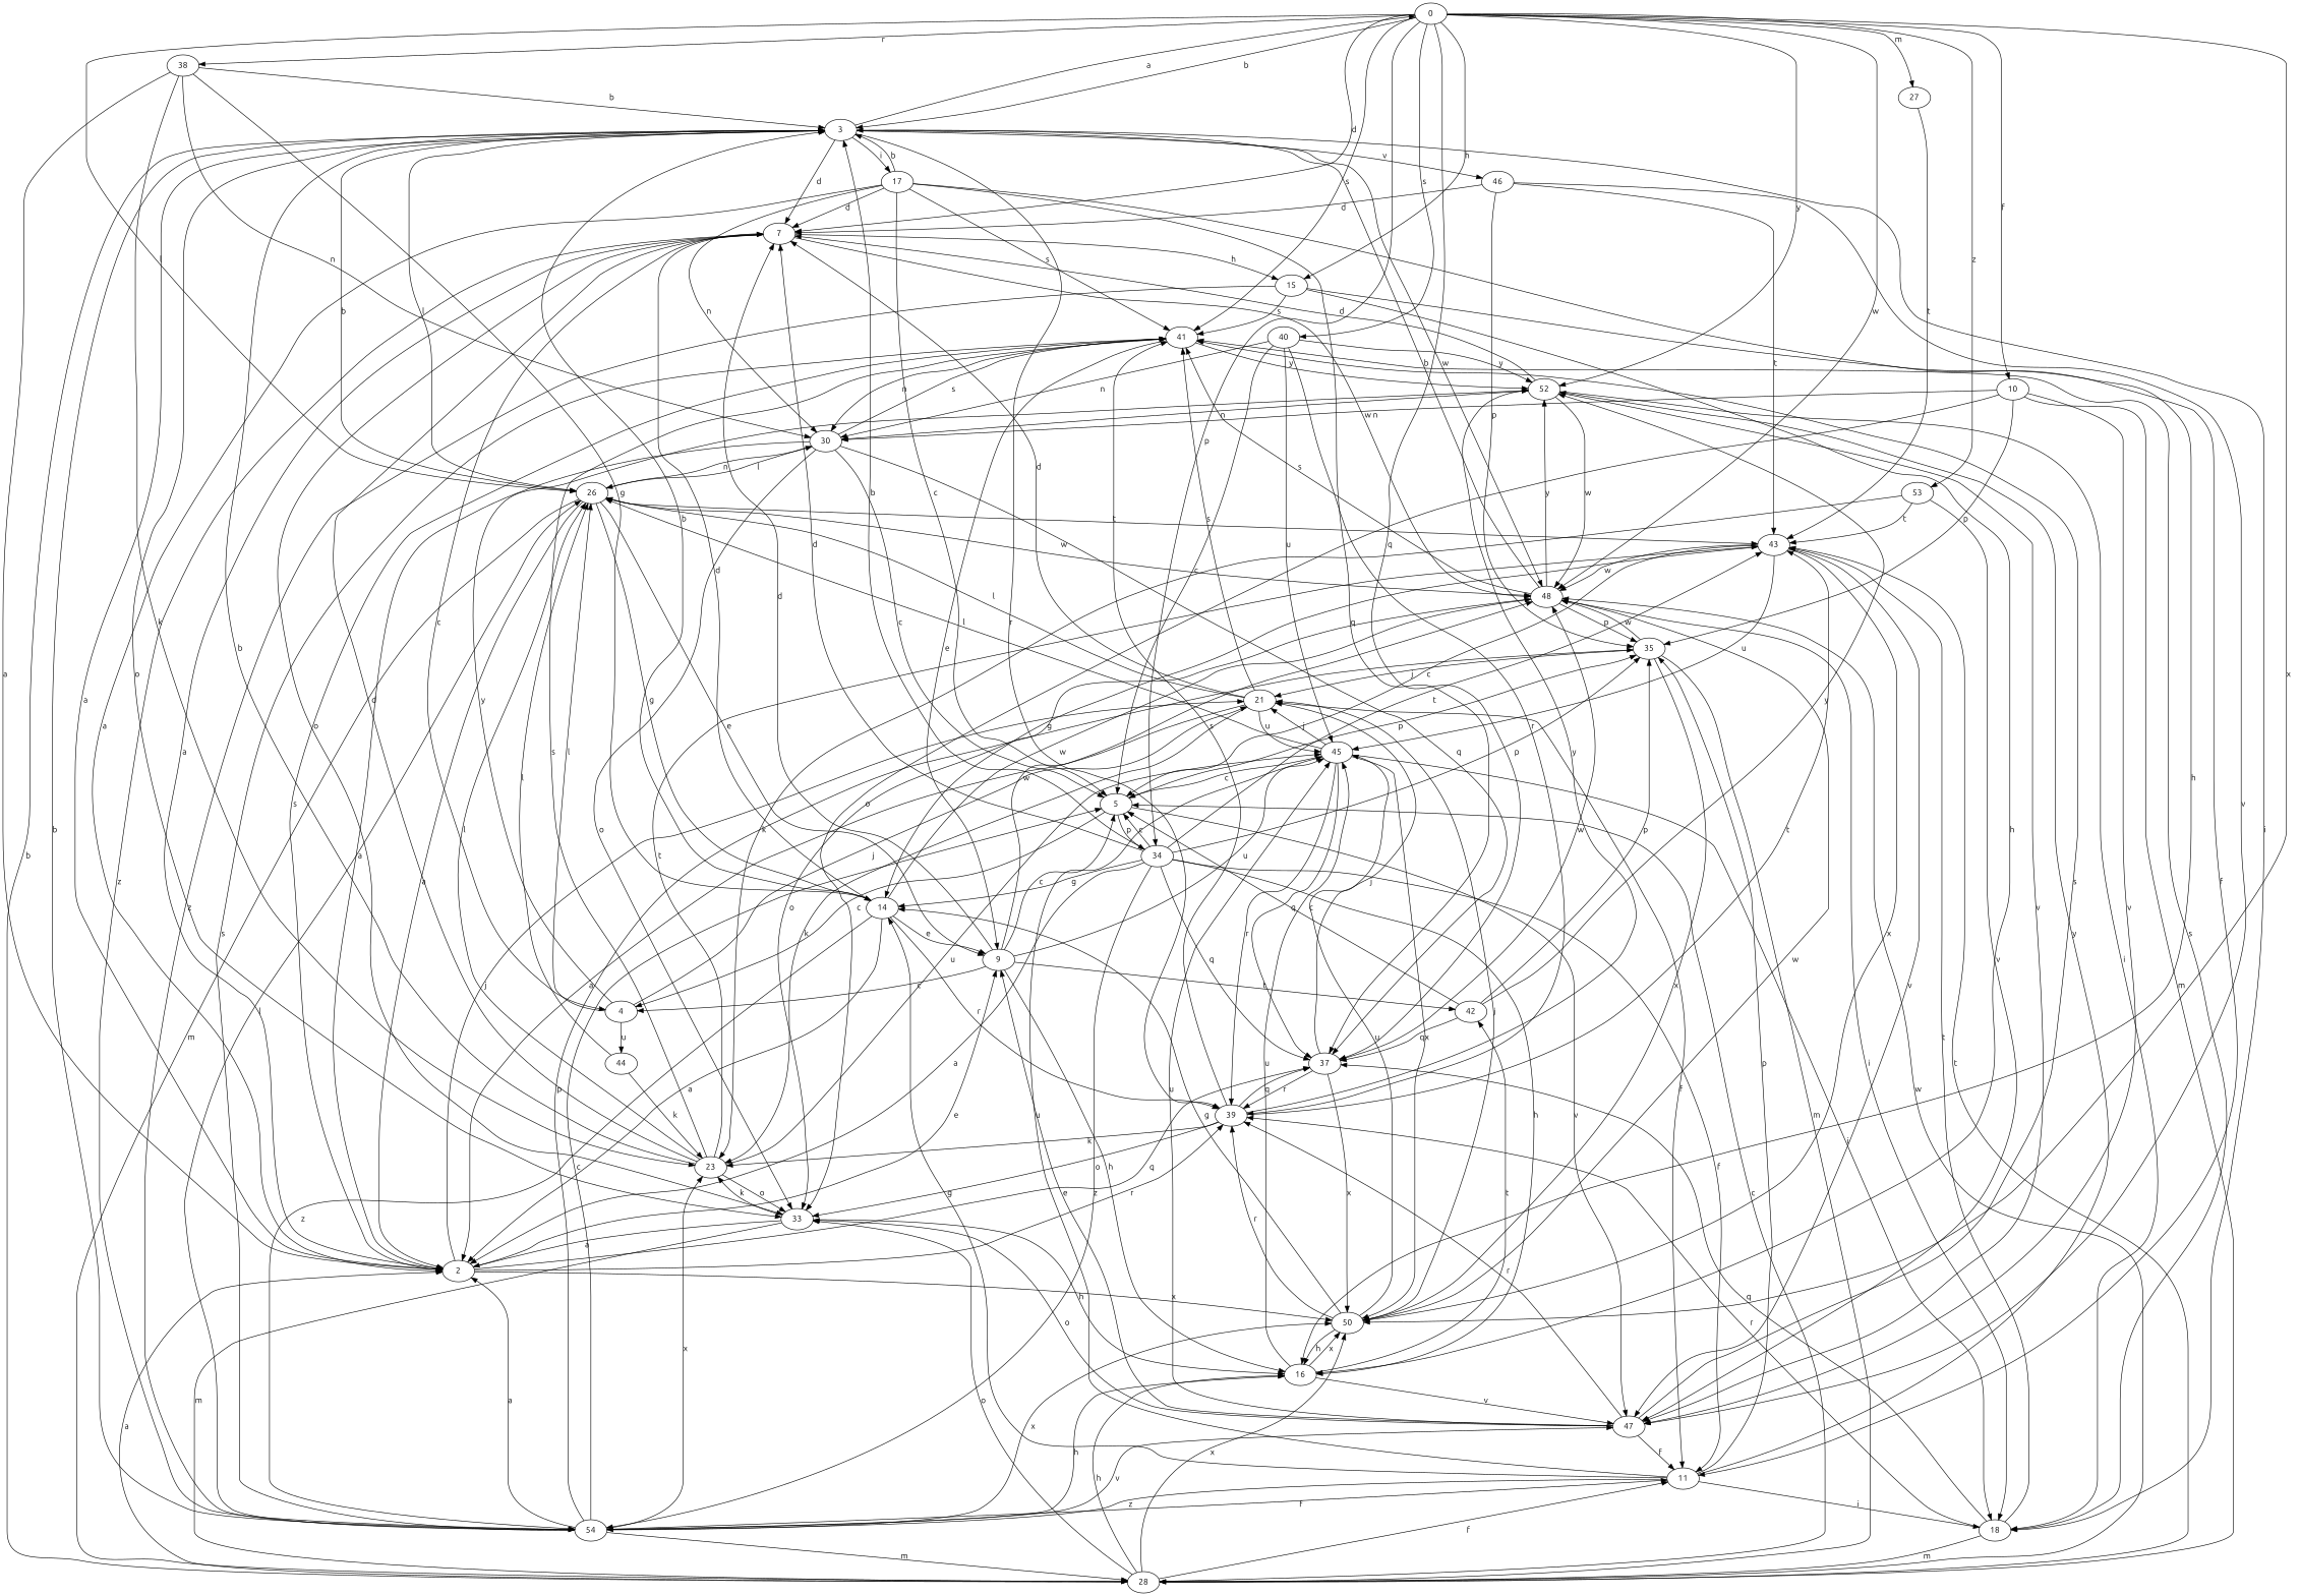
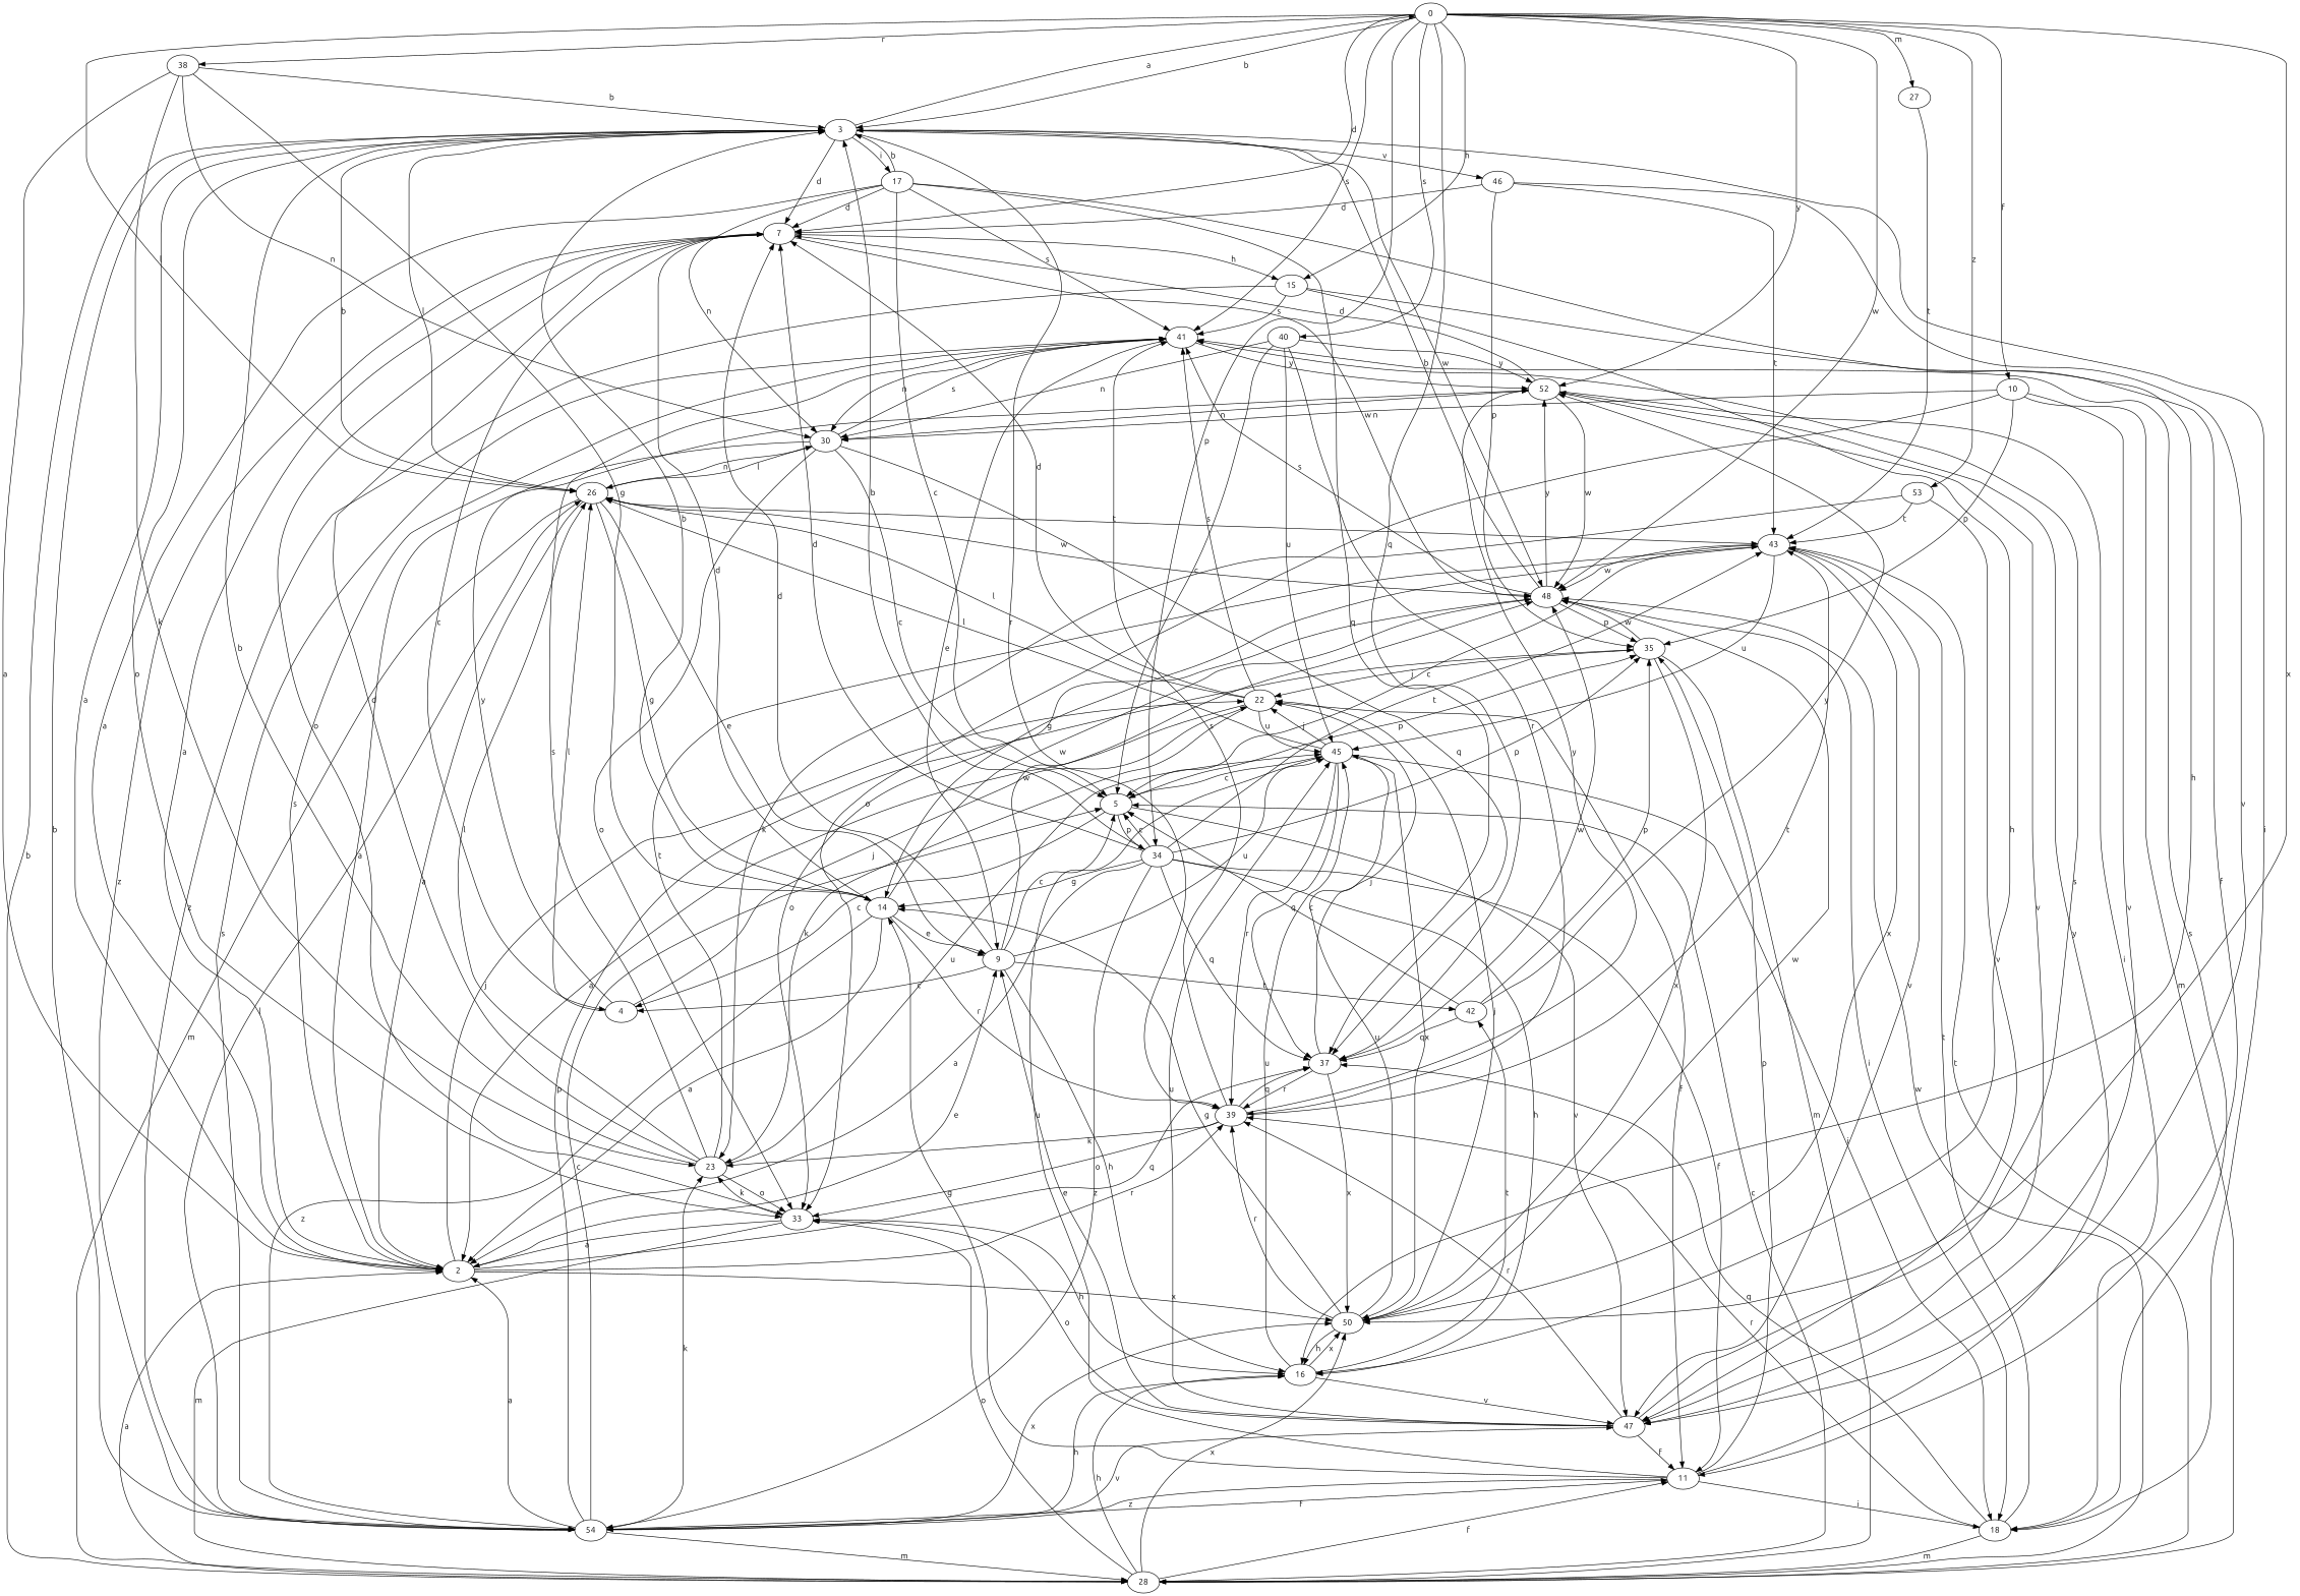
  strict digraph {
    fontname=Ubuntu
    node [fontname=Ubuntu]
    edge [fontname=Ubuntu]
    0
    3
    7
    10
    15
    26
    27
    34
    37
    38
    40
    41
    48
    50
    52
    53
    2
    39
    17
    18
    33
    46
    4
    54
    35
    47
    28
    30
    16
    11
    9
    14
    43
    5
-   21
+   21 [label=22]
    23
    45
    42
-   44
    0 -> 3 [label=b]
    0 -> 7 [label=d]
    0 -> 10 [label=f]
    0 -> 15 [label=h]
    0 -> 26 [label=l]
    0 -> 27 [label=m]
    0 -> 34 [label=p]
    0 -> 37 [label=q]
    0 -> 38 [label=r]
    0 -> 40 [label=s]
    0 -> 41 [label=s]
    0 -> 48 [label=w]
    0 -> 50 [label=x]
    0 -> 52 [label=y]
    0 -> 53 [label=z]
    3 -> 0 [label=a]
    3 -> 7 [label=d]
    3 -> 26 [label=l]
    3 -> 48 [label=w]
    3 -> 2 [label=a]
    3 -> 39 [label=r]
    3 -> 17 [label=i]
    3 -> 18 [label=i]
    3 -> 33 [label=o]
    3 -> 46 [label=v]
    7 -> 15 [label=h]
    7 -> 48 [label=w]
    7 -> 2 [label=a]
    7 -> 33 [label=o]
    7 -> 4 [label=c]
    7 -> 54 [label=z]
    10 -> 33 [label=o]
    10 -> 35 [label=p]
    10 -> 47 [label=v]
    10 -> 28 [label=m]
    10 -> 30 [label=n]
    15 -> 41 [label=s]
    15 -> 54 [label=z]
    15 -> 16 [label=h]
    15 -> 11 [label=f]
    26 -> 3 [label=b]
    26 -> 48 [label=w]
    26 -> 2 [label=a]
    26 -> 28 [label=m]
    26 -> 30 [label=n]
    26 -> 9 [label=e]
    26 -> 14 [label=g]
    26 -> 43 [label=t]
    27 -> 43 [label=t]
    34 -> 3 [label=b]
    34 -> 7 [label=d]
    34 -> 37 [label=q]
    34 -> 2 [label=a]
    34 -> 54 [label=z]
    34 -> 35 [label=p]
    34 -> 16 [label=h]
    34 -> 11 [label=f]
    34 -> 14 [label=g]
    34 -> 43 [label=t]
    34 -> 5 [label=c]
    37 -> 48 [label=w]
    37 -> 50 [label=x]
    37 -> 39 [label=r]
    37 -> 21 [label=j]
    38 -> 3 [label=b]
    38 -> 2 [label=a]
    38 -> 30 [label=n]
    38 -> 14 [label=g]
    38 -> 23 [label=k]
    40 -> 52 [label=y]
    40 -> 39 [label=r]
    40 -> 30 [label=n]
    40 -> 5 [label=c]
    40 -> 45 [label=u]
    41 -> 52 [label=y]
    41 -> 30 [label=n]
    41 -> 9 [label=e]
    48 -> 3 [label=b]
    48 -> 41 [label=s]
    48 -> 52 [label=y]
    48 -> 18 [label=i]
    48 -> 33 [label=o]
    48 -> 35 [label=p]
    50 -> 48 [label=w]
    50 -> 39 [label=r]
    50 -> 16 [label=h]
    50 -> 14 [label=g]
    50 -> 21 [label=j]
    50 -> 45 [label=u]
    52 -> 7 [label=d]
    52 -> 48 [label=w]
    52 -> 18 [label=i]
    52 -> 47 [label=v]
    52 -> 30 [label=n]
    53 -> 47 [label=v]
    53 -> 43 [label=t]
    53 -> 23 [label=k]
    2 -> 37 [label=q]
    2 -> 41 [label=s]
    2 -> 50 [label=x]
    2 -> 39 [label=r]
    2 -> 9 [label=e]
    2 -> 21 [label=j]
    39 -> 37 [label=q]
    39 -> 41 [label=s]
    39 -> 52 [label=y]
    39 -> 33 [label=o]
    39 -> 43 [label=t]
    39 -> 23 [label=k]
    17 -> 3 [label=b]
    17 -> 7 [label=d]
    17 -> 37 [label=q]
    17 -> 41 [label=s]
    17 -> 2 [label=a]
    17 -> 30 [label=n]
    17 -> 16 [label=h]
    17 -> 5 [label=c]
    18 -> 37 [label=q]
    18 -> 41 [label=s]
    18 -> 39 [label=r]
    18 -> 28 [label=m]
    18 -> 43 [label=t]
    33 -> 2 [label=a]
    33 -> 28 [label=m]
    33 -> 16 [label=h]
    33 -> 23 [label=k]
    46 -> 7 [label=d]
    46 -> 35 [label=p]
    46 -> 47 [label=v]
    46 -> 43 [label=t]
    4 -> 26 [label=l]
    4 -> 52 [label=y]
    4 -> 21 [label=j]
-   4 -> 44 [label=u]
    54 -> 3 [label=b]
    54 -> 26 [label=l]
    54 -> 41 [label=s]
    54 -> 50 [label=x]
    54 -> 2 [label=a]
    54 -> 35 [label=p]
    54 -> 47 [label=v]
    54 -> 28 [label=m]
    54 -> 16 [label=h]
    54 -> 11 [label=f]
    54 -> 5 [label=c]
-   54 -> 23 [label=x]
+   54 -> 23 [label=k]
    35 -> 48 [label=w]
    35 -> 50 [label=x]
    35 -> 28 [label=m]
    35 -> 21 [label=j]
    47 -> 41 [label=s]
    47 -> 39 [label=r]
    47 -> 33 [label=o]
    47 -> 11 [label=f]
    47 -> 9 [label=e]
    47 -> 45 [label=u]
    28 -> 3 [label=b]
    28 -> 48 [label=w]
    28 -> 50 [label=x]
    28 -> 2 [label=a]
    28 -> 33 [label=o]
    28 -> 16 [label=h]
    28 -> 11 [label=f]
    28 -> 43 [label=t]
    28 -> 5 [label=c]
    30 -> 26 [label=l]
    30 -> 37 [label=q]
    30 -> 41 [label=s]
    30 -> 2 [label=a]
    30 -> 33 [label=o]
    30 -> 5 [label=c]
    16 -> 50 [label=x]
    16 -> 47 [label=v]
    16 -> 45 [label=u]
    16 -> 42 [label=t]
    11 -> 52 [label=y]
    11 -> 18 [label=i]
    11 -> 54 [label=z]
    11 -> 35 [label=p]
    11 -> 14 [label=g]
    11 -> 45 [label=u]
    9 -> 7 [label=d]
    9 -> 48 [label=w]
    9 -> 4 [label=c]
    9 -> 16 [label=h]
    9 -> 5 [label=c]
    9 -> 45 [label=u]
    9 -> 42 [label=t]
    14 -> 3 [label=b]
    14 -> 7 [label=d]
    14 -> 48 [label=w]
    14 -> 2 [label=a]
    14 -> 39 [label=r]
    14 -> 54 [label=z]
    14 -> 9 [label=e]
    43 -> 48 [label=w]
    43 -> 50 [label=x]
    43 -> 47 [label=v]
    43 -> 14 [label=g]
    43 -> 5 [label=c]
    43 -> 45 [label=u]
    5 -> 34 [label=p]
    5 -> 4 [label=c]
    5 -> 35 [label=p]
    5 -> 47 [label=v]
    21 -> 7 [label=d]
    21 -> 26 [label=l]
    21 -> 41 [label=s]
    21 -> 2 [label=a]
    21 -> 11 [label=f]
    21 -> 23 [label=k]
    21 -> 45 [label=u]
    23 -> 3 [label=b]
    23 -> 7 [label=d]
    23 -> 26 [label=l]
    23 -> 41 [label=s]
    23 -> 33 [label=o]
    23 -> 43 [label=t]
    23 -> 45 [label=u]
    45 -> 26 [label=l]
    45 -> 37 [label=q]
    45 -> 50 [label=x]
    45 -> 39 [label=r]
    45 -> 18 [label=i]
    45 -> 5 [label=c]
    45 -> 21 [label=j]
    42 -> 37 [label=q]
    42 -> 52 [label=y]
    42 -> 35 [label=p]
    42 -> 5 [label=c]
-   44 -> 26 [label=l]
-   44 -> 23 [label=k]
  }
